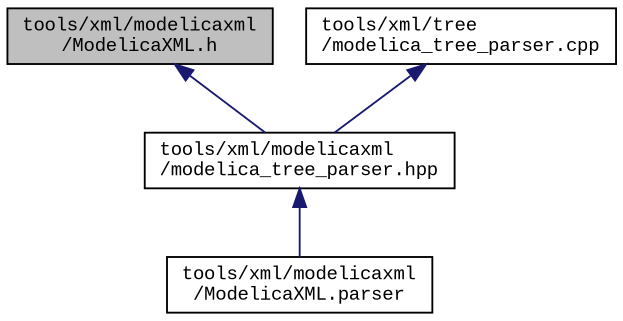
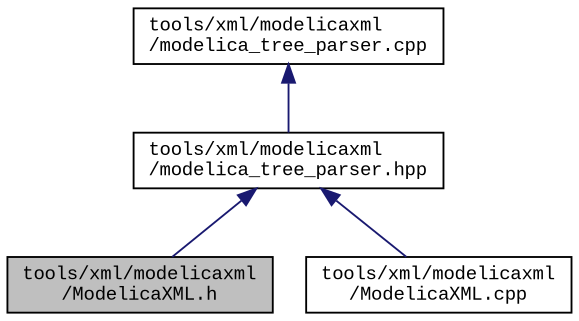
  digraph {
    fontname="Liberation Mono"
    node [color=black fillcolor=white fontname="Liberation Mono" fontsize=10 shape=record style=filled]
    edge [color=midnightblue dir=back fontname="Liberation Mono" fontsize=10 labelfontname=Helvetica labelfontsize=10 style=solid]
    n1 [fillcolor=grey75 fontcolor=black height=0.2 label="tools/xml/modelicaxml\l/ModelicaXML.h" width=0.4]
    n2 [height=0.2 label="tools/xml/modelicaxml\l/modelica_tree_parser.hpp" width=0.4]
-   n3 [height=0.2 label="tools/xml/modelicaxml\l/ModelicaXML.parser" width=0.4]
-   n4 [height=0.2 label="tools/xml/tree\l/modelica_tree_parser.cpp" width=0.4]
-   n1 -> n2
+   n3 [height=0.2 label="tools/xml/modelicaxml\l/ModelicaXML.cpp" width=0.4]
+   n4 [height=0.2 label="tools/xml/modelicaxml\l/modelica_tree_parser.cpp" width=0.4]
+   n2 -> n1
    n2 -> n3
    n4 -> n2
  }
